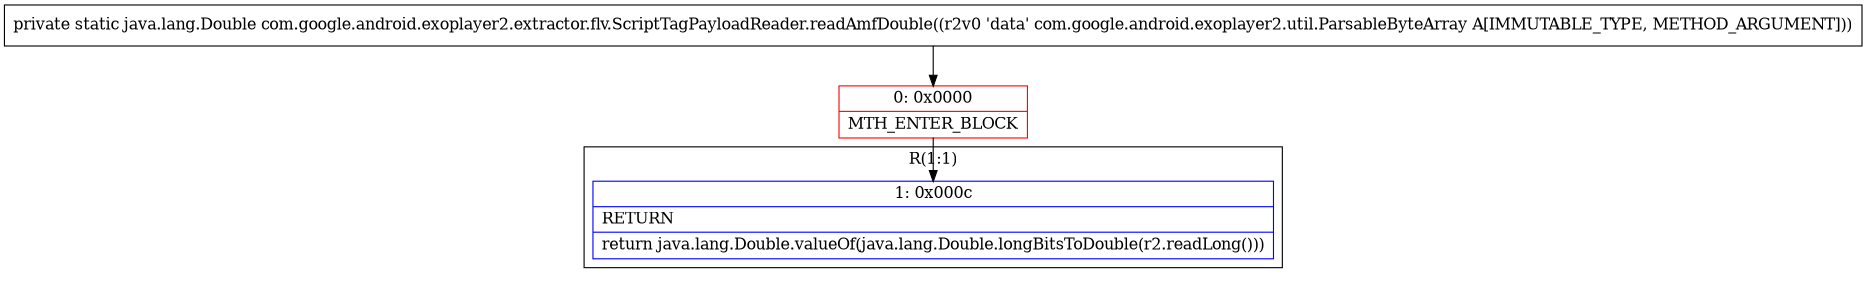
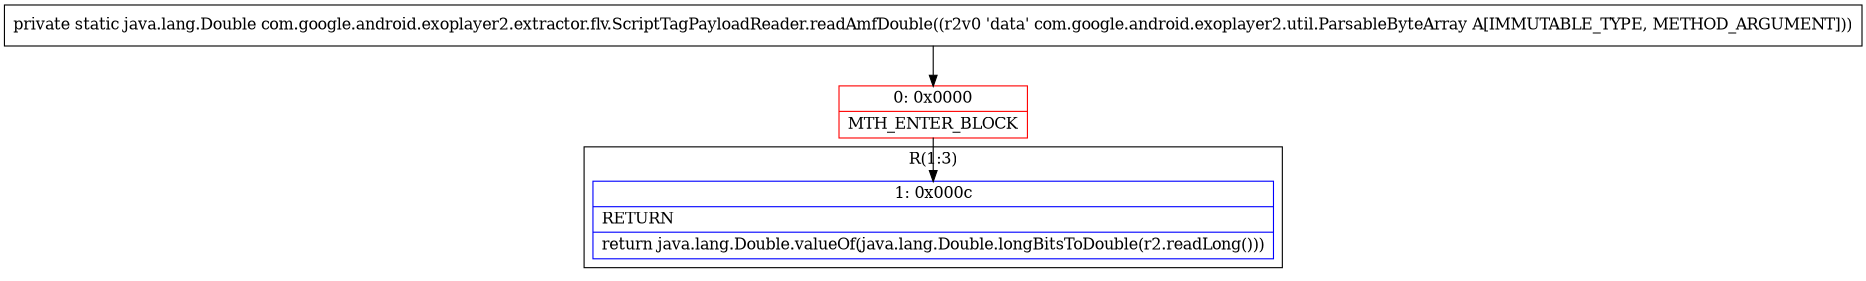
  digraph {
    node [shape=record]
    n1 [color=blue label="{1\:\ 0x000c|RETURN\l|return java.lang.Double.valueOf(java.lang.Double.longBitsToDouble(r2.readLong()))\l}"]
    n2 [color=red label="{0\:\ 0x0000|MTH_ENTER_BLOCK\l}"]
    n3 [label="{private static java.lang.Double com.google.android.exoplayer2.extractor.flv.ScriptTagPayloadReader.readAmfDouble((r2v0 'data' com.google.android.exoplayer2.util.ParsableByteArray A[IMMUTABLE_TYPE, METHOD_ARGUMENT])) }"]
    subgraph cluster_1 {
-     label="R(1:1)"
+     label="R(1:3)"
      n1
    }
    n2 -> n1
    n3 -> n2
  }
